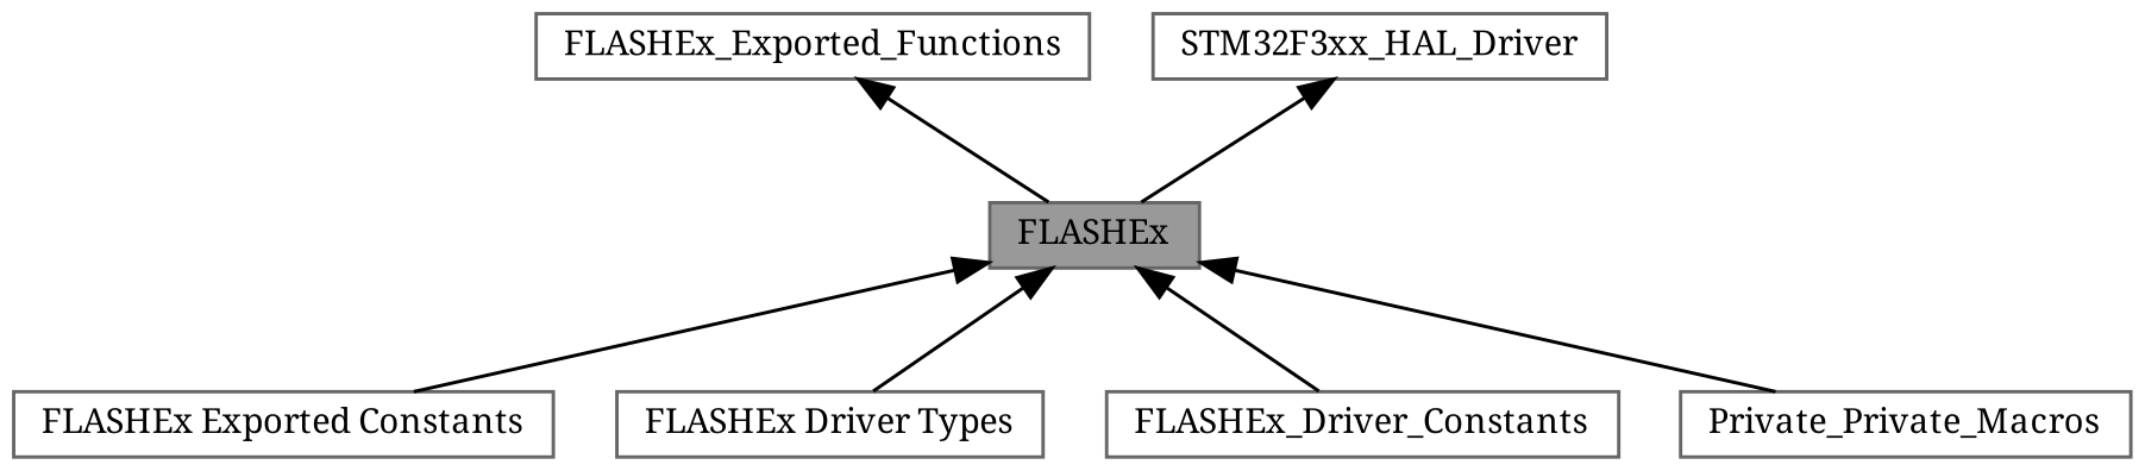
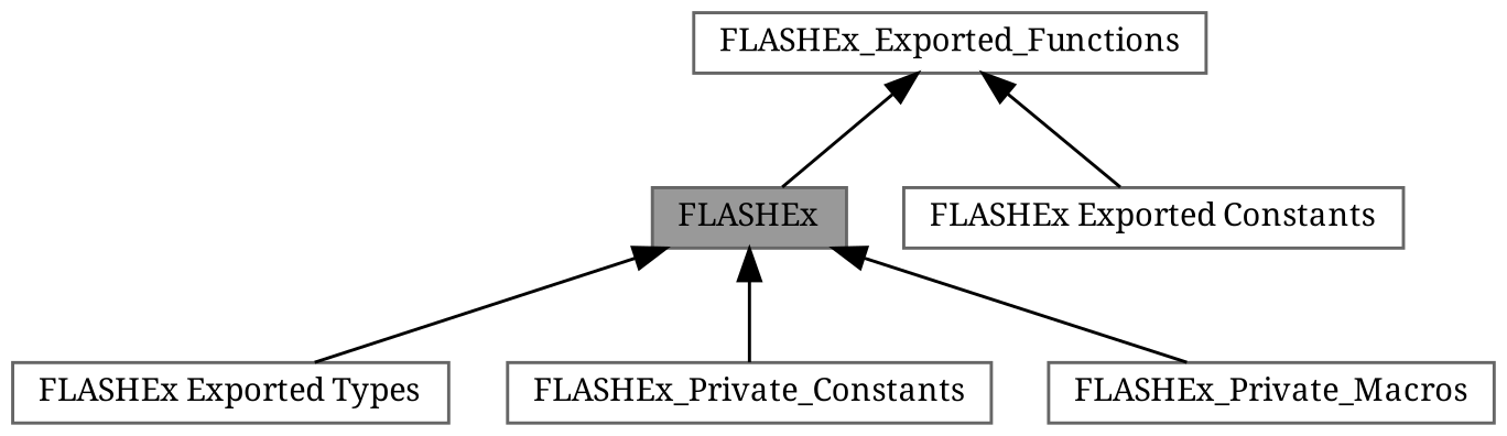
  digraph {
    fontname="Noto Serif"
    rankdir=TB
    node [color=grey40 fillcolor=white fontname="Noto Serif" fontsize=10 shape=box style=filled]
    edge [dir=back fontname="Noto Serif" fontsize=10 labelfontname=Helvetica labelfontsize=10 shape=plaintext style=solid]
    n1 [color=gray40 fillcolor=grey60 fontcolor=black height=0.2 label=FLASHEx width=0.4]
    n2 [height=0.2 label="FLASHEx Exported Constants" width=0.4]
-   n3 [height=0.2 label="FLASHEx Driver Types" width=0.4]
-   n4 [height=0.2 label=FLASHEx_Driver_Constants width=0.4]
-   n5 [height=0.2 label=Private_Private_Macros width=0.4]
+   n3 [height=0.2 label="FLASHEx Exported Types" width=0.4]
+   n4 [height=0.2 label=FLASHEx_Private_Constants width=0.4]
+   n5 [height=0.2 label=FLASHEx_Private_Macros width=0.4]
    n6 [height=0.2 label=FLASHEx_Exported_Functions width=0.4]
-   n7 [height=0.2 label=STM32F3xx_HAL_Driver width=0.4]
-   n1 -> n2
+   n6 -> n2
    n1 -> n3
    n1 -> n4
    n1 -> n5
    n6 -> n1
-   n7 -> n1
  }
